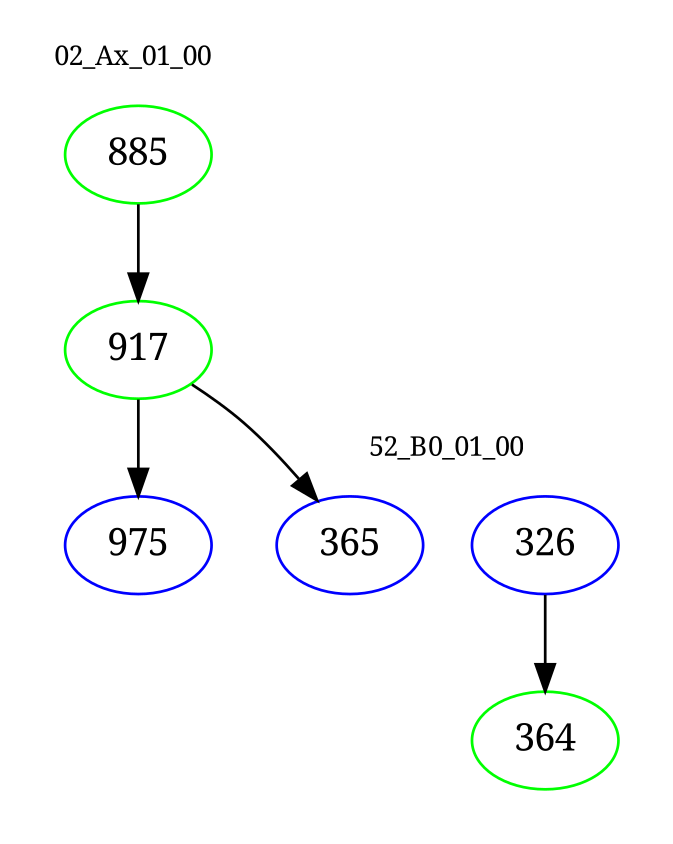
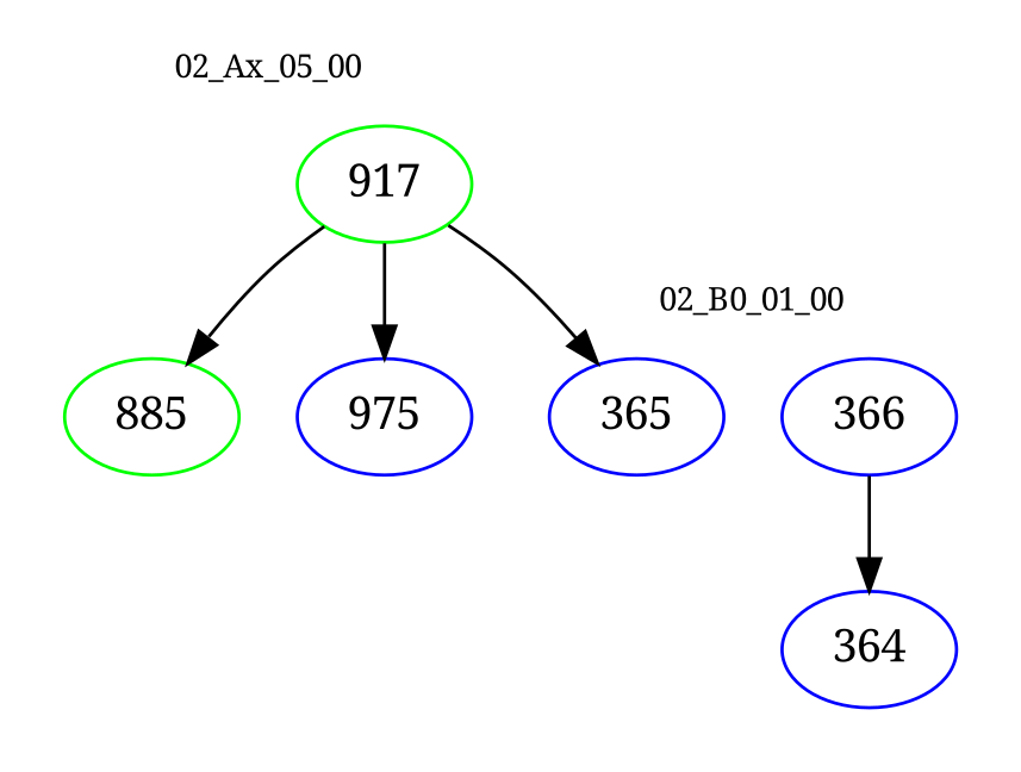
  digraph {
    fontname="Noto Serif"
    node [color=green fontname="Noto Serif"]
    edge [color=black fontname="Noto Serif"]
    n1 [label=917]
    n2 [label=885]
    n3 [color=blue label=975]
-   n4 [color=blue label=326]
-   n5 [label=364]
+   n4 [color=blue label=366]
+   n5 [color=blue label=364]
    n6 [color=blue label=365]
    subgraph cluster_1 {
      color=white
      fontsize=10
-     label="02_Ax_01_00"
+     label="02_Ax_05_00"
      n1
      n2
      n3
    }
    subgraph cluster_2 {
      color=white
      fontsize=10
-     label="52_B0_01_00"
+     label="02_B0_01_00"
      n4
      n5
      n6
    }
-   n2 -> n1
+   n1 -> n2
    n1 -> n3
    n1 -> n6
    n4 -> n5
  }
